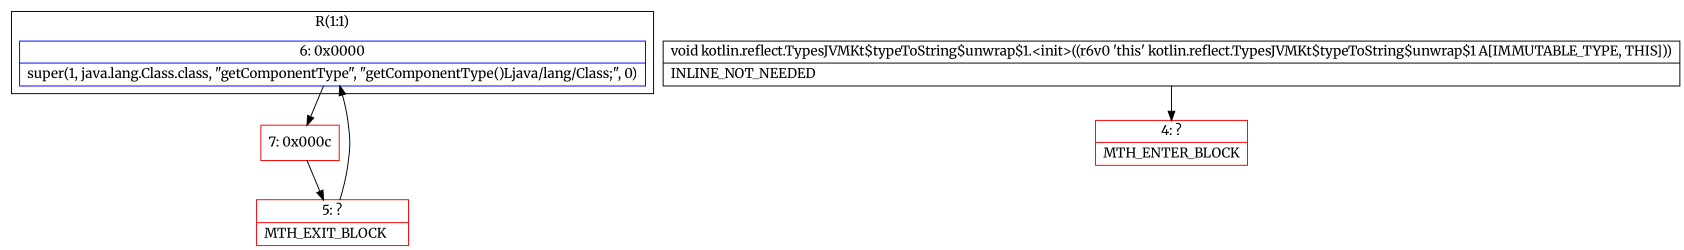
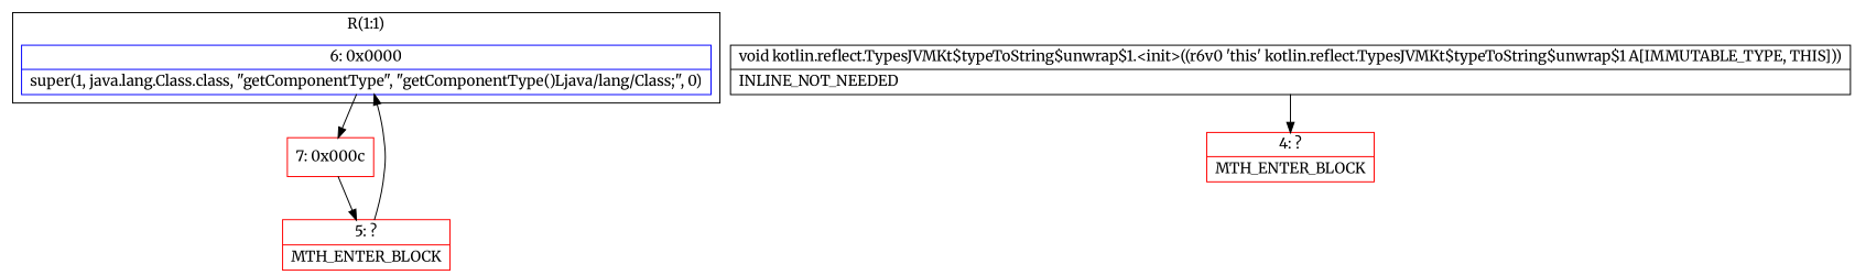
  digraph {
    fontname=Merriweather
    node [color=red fontname=Merriweather shape=record]
    edge [fontname=Merriweather]
    n1 [color=blue label="{6\:\ 0x0000|super(1, java.lang.Class.class, \"getComponentType\", \"getComponentType()Ljava\/lang\/Class;\", 0)\l}"]
    n2 [label="{7\:\ 0x000c}"]
-   n3 [label="{5\:\ ?|MTH_EXIT_BLOCK\l}"]
+   n3 [label="{5\:\ ?|MTH_ENTER_BLOCK\l}"]
    n4 [label="{4\:\ ?|MTH_ENTER_BLOCK\l}"]
    n5 [label="{void kotlin.reflect.TypesJVMKt$typeToString$unwrap$1.\<init\>((r6v0 'this' kotlin.reflect.TypesJVMKt$typeToString$unwrap$1 A[IMMUTABLE_TYPE, THIS]))  | INLINE_NOT_NEEDED\l}" color=""]
    subgraph cluster_1 {
      label="R(1:1)"
      n1
    }
    n1 -> n2
    n2 -> n3
    n3 -> n1
    n5 -> n4
  }
